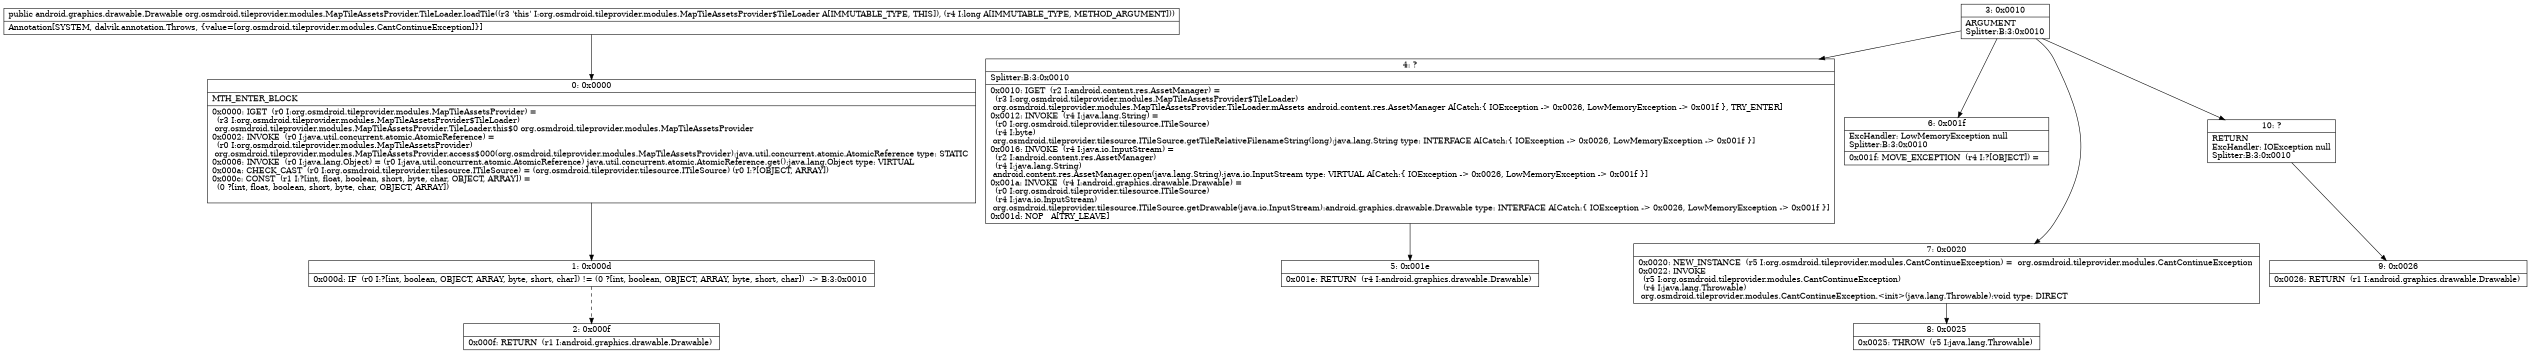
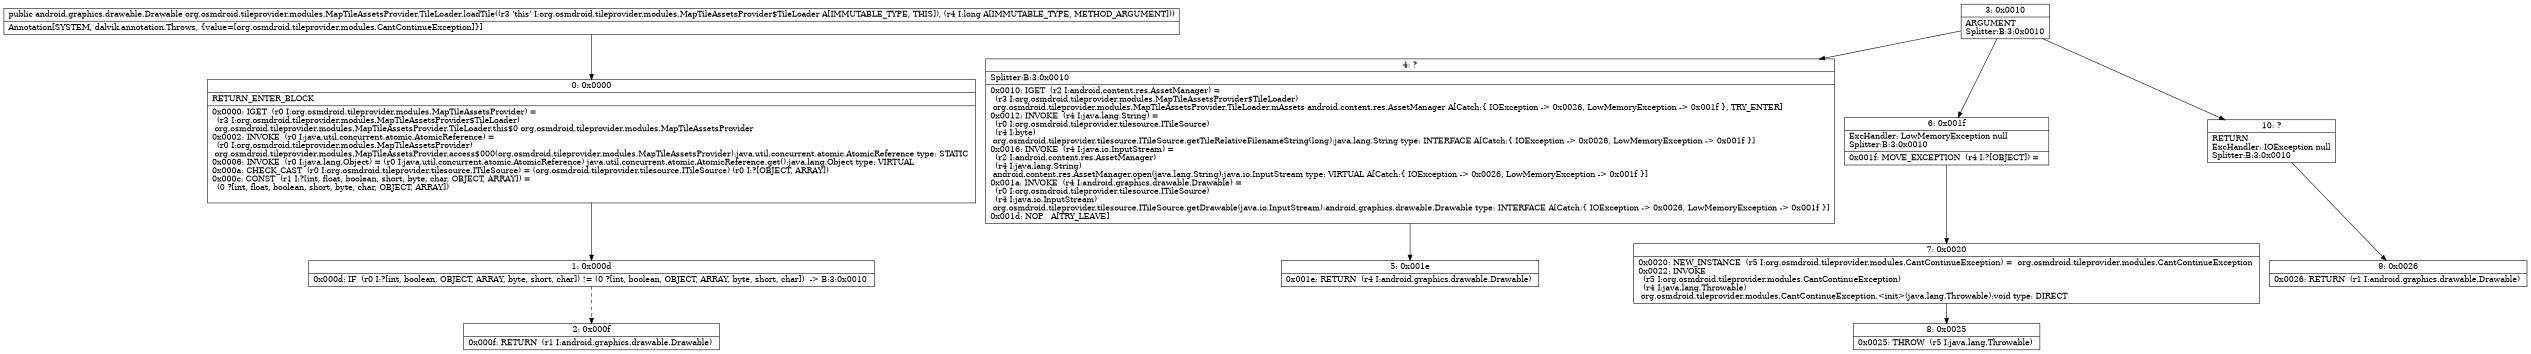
  digraph {
    node [shape=record]
-   n1 [label="{0\:\ 0x0000|MTH_ENTER_BLOCK\l|0x0000: IGET  (r0 I:org.osmdroid.tileprovider.modules.MapTileAssetsProvider) = \l  (r3 I:org.osmdroid.tileprovider.modules.MapTileAssetsProvider$TileLoader)\l org.osmdroid.tileprovider.modules.MapTileAssetsProvider.TileLoader.this$0 org.osmdroid.tileprovider.modules.MapTileAssetsProvider \l0x0002: INVOKE  (r0 I:java.util.concurrent.atomic.AtomicReference) = \l  (r0 I:org.osmdroid.tileprovider.modules.MapTileAssetsProvider)\l org.osmdroid.tileprovider.modules.MapTileAssetsProvider.access$000(org.osmdroid.tileprovider.modules.MapTileAssetsProvider):java.util.concurrent.atomic.AtomicReference type: STATIC \l0x0006: INVOKE  (r0 I:java.lang.Object) = (r0 I:java.util.concurrent.atomic.AtomicReference) java.util.concurrent.atomic.AtomicReference.get():java.lang.Object type: VIRTUAL \l0x000a: CHECK_CAST  (r0 I:org.osmdroid.tileprovider.tilesource.ITileSource) = (org.osmdroid.tileprovider.tilesource.ITileSource) (r0 I:?[OBJECT, ARRAY]) \l0x000c: CONST  (r1 I:?[int, float, boolean, short, byte, char, OBJECT, ARRAY]) = \l  (0 ?[int, float, boolean, short, byte, char, OBJECT, ARRAY])\l \l}"]
+   n1 [label="{0\:\ 0x0000|RETURN_ENTER_BLOCK\l|0x0000: IGET  (r0 I:org.osmdroid.tileprovider.modules.MapTileAssetsProvider) = \l  (r3 I:org.osmdroid.tileprovider.modules.MapTileAssetsProvider$TileLoader)\l org.osmdroid.tileprovider.modules.MapTileAssetsProvider.TileLoader.this$0 org.osmdroid.tileprovider.modules.MapTileAssetsProvider \l0x0002: INVOKE  (r0 I:java.util.concurrent.atomic.AtomicReference) = \l  (r0 I:org.osmdroid.tileprovider.modules.MapTileAssetsProvider)\l org.osmdroid.tileprovider.modules.MapTileAssetsProvider.access$000(org.osmdroid.tileprovider.modules.MapTileAssetsProvider):java.util.concurrent.atomic.AtomicReference type: STATIC \l0x0006: INVOKE  (r0 I:java.lang.Object) = (r0 I:java.util.concurrent.atomic.AtomicReference) java.util.concurrent.atomic.AtomicReference.get():java.lang.Object type: VIRTUAL \l0x000a: CHECK_CAST  (r0 I:org.osmdroid.tileprovider.tilesource.ITileSource) = (org.osmdroid.tileprovider.tilesource.ITileSource) (r0 I:?[OBJECT, ARRAY]) \l0x000c: CONST  (r1 I:?[int, float, boolean, short, byte, char, OBJECT, ARRAY]) = \l  (0 ?[int, float, boolean, short, byte, char, OBJECT, ARRAY])\l \l}"]
    n2 [label="{1\:\ 0x000d|0x000d: IF  (r0 I:?[int, boolean, OBJECT, ARRAY, byte, short, char]) != (0 ?[int, boolean, OBJECT, ARRAY, byte, short, char])  \-\> B:3:0x0010 \l}"]
    n3 [label="{2\:\ 0x000f|0x000f: RETURN  (r1 I:android.graphics.drawable.Drawable) \l}"]
    n4 [label="{3\:\ 0x0010|ARGUMENT\lSplitter:B:3:0x0010\l}"]
    n5 [label="{4\:\ ?|Splitter:B:3:0x0010\l|0x0010: IGET  (r2 I:android.content.res.AssetManager) = \l  (r3 I:org.osmdroid.tileprovider.modules.MapTileAssetsProvider$TileLoader)\l org.osmdroid.tileprovider.modules.MapTileAssetsProvider.TileLoader.mAssets android.content.res.AssetManager A[Catch:\{ IOException \-\> 0x0026, LowMemoryException \-\> 0x001f \}, TRY_ENTER]\l0x0012: INVOKE  (r4 I:java.lang.String) = \l  (r0 I:org.osmdroid.tileprovider.tilesource.ITileSource)\l  (r4 I:byte)\l org.osmdroid.tileprovider.tilesource.ITileSource.getTileRelativeFilenameString(long):java.lang.String type: INTERFACE A[Catch:\{ IOException \-\> 0x0026, LowMemoryException \-\> 0x001f \}]\l0x0016: INVOKE  (r4 I:java.io.InputStream) = \l  (r2 I:android.content.res.AssetManager)\l  (r4 I:java.lang.String)\l android.content.res.AssetManager.open(java.lang.String):java.io.InputStream type: VIRTUAL A[Catch:\{ IOException \-\> 0x0026, LowMemoryException \-\> 0x001f \}]\l0x001a: INVOKE  (r4 I:android.graphics.drawable.Drawable) = \l  (r0 I:org.osmdroid.tileprovider.tilesource.ITileSource)\l  (r4 I:java.io.InputStream)\l org.osmdroid.tileprovider.tilesource.ITileSource.getDrawable(java.io.InputStream):android.graphics.drawable.Drawable type: INTERFACE A[Catch:\{ IOException \-\> 0x0026, LowMemoryException \-\> 0x001f \}]\l0x001d: NOP   A[TRY_LEAVE]\l}"]
    n6 [label="{6\:\ 0x001f|ExcHandler: LowMemoryException null\lSplitter:B:3:0x0010\l|0x001f: MOVE_EXCEPTION  (r4 I:?[OBJECT]) =  \l}"]
    n7 [label="{10\:\ ?|RETURN\lExcHandler: IOException null\lSplitter:B:3:0x0010\l}"]
    n8 [label="{5\:\ 0x001e|0x001e: RETURN  (r4 I:android.graphics.drawable.Drawable) \l}"]
    n9 [label="{7\:\ 0x0020|0x0020: NEW_INSTANCE  (r5 I:org.osmdroid.tileprovider.modules.CantContinueException) =  org.osmdroid.tileprovider.modules.CantContinueException \l0x0022: INVOKE  \l  (r5 I:org.osmdroid.tileprovider.modules.CantContinueException)\l  (r4 I:java.lang.Throwable)\l org.osmdroid.tileprovider.modules.CantContinueException.\<init\>(java.lang.Throwable):void type: DIRECT \l}"]
    n10 [label="{9\:\ 0x0026|0x0026: RETURN  (r1 I:android.graphics.drawable.Drawable) \l}"]
    n11 [label="{8\:\ 0x0025|0x0025: THROW  (r5 I:java.lang.Throwable) \l}"]
    n12 [label="{public android.graphics.drawable.Drawable org.osmdroid.tileprovider.modules.MapTileAssetsProvider.TileLoader.loadTile((r3 'this' I:org.osmdroid.tileprovider.modules.MapTileAssetsProvider$TileLoader A[IMMUTABLE_TYPE, THIS]), (r4 I:long A[IMMUTABLE_TYPE, METHOD_ARGUMENT]))  | Annotation[SYSTEM, dalvik.annotation.Throws, \{value=[org.osmdroid.tileprovider.modules.CantContinueException]\}]\l}"]
    n1 -> n2
    n2 -> n3 [style=dashed]
    n4 -> n5
    n4 -> n6
    n4 -> n7
    n5 -> n8
-   n4 -> n9
+   n6 -> n9
    n7 -> n10
    n9 -> n11
    n12 -> n1
  }
